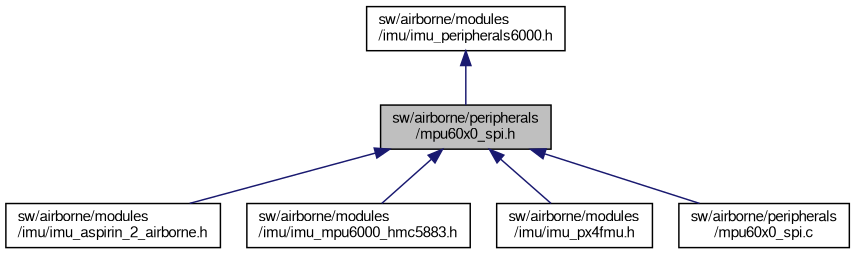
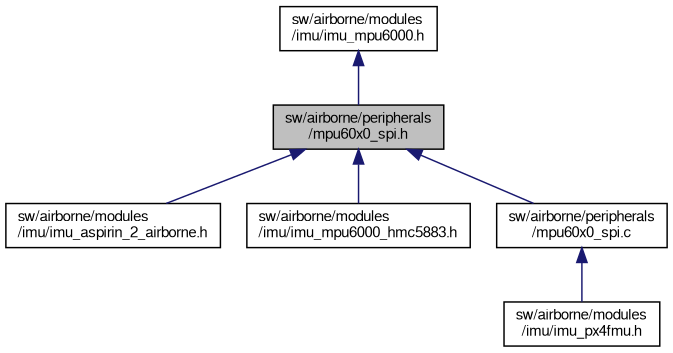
  digraph {
    node [color=black fillcolor=white fontname=FreeSans fontsize=10 shape=record style=filled]
    edge [color=midnightblue dir=back fontname=FreeSans fontsize=10 labelfontname=FreeSans labelfontsize=10 style=solid]
    n1 [fillcolor=grey75 fontcolor=black height=0.2 label="sw/airborne/peripherals\l/mpu60x0_spi.h" width=0.4]
    n2 [height=0.2 label="sw/airborne/modules\l/imu/imu_aspirin_2_airborne.h" width=0.4]
    n3 [height=0.2 label="sw/airborne/modules\l/imu/imu_mpu6000_hmc5883.h" width=0.4]
    n4 [height=0.2 label="sw/airborne/modules\l/imu/imu_px4fmu.h" width=0.4]
    n5 [height=0.2 label="sw/airborne/peripherals\l/mpu60x0_spi.c" width=0.4]
-   n6 [height=0.2 label="sw/airborne/modules\l/imu/imu_peripherals6000.h" width=0.4]
+   n6 [height=0.2 label="sw/airborne/modules\l/imu/imu_mpu6000.h" width=0.4]
    n1 -> n2
    n1 -> n3
-   n1 -> n4
+   n5 -> n4
    n1 -> n5
    n6 -> n1
  }
